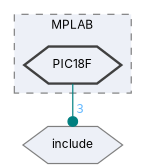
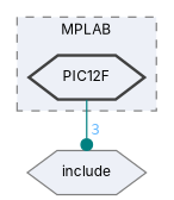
  digraph {
    compound=true
    fontname=Inter
    node [fillcolor="#edf0f7" fontname=Inter fontsize=10 shape=hexagon]
-   n1 [color=grey25 height=0.2 label=PIC18F style="filled,bold" width=0.4]
+   n1 [color=grey25 height=0.2 label=PIC12F style="filled,bold" width=0.4]
    n2 [color=grey50 height=0.2 label=include style=filled width=0.4]
    subgraph cluster_1 {
      bgcolor="#edf0f7"
      fontsize=10
      label=MPLAB
      pencolor=grey50
      style="filled,dashed"
      n1
    }
    n1 -> n2 [color=teal fontcolor=steelblue1 fontname=Inter fontsize=10 headlabel=3 labeldistance=1.5 labelfontname=Helvetica labelfontsize=10 arrowhead=dot]
  }
